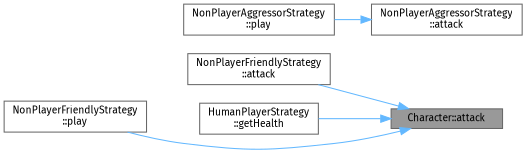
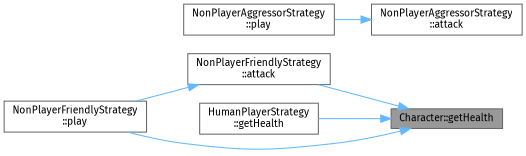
  digraph {
    fontname="Fira Sans"
    rankdir=RL
    node [color=grey40 fillcolor=white fontname="Fira Sans" fontsize=10 shape=box style=filled]
    edge [color=steelblue1 dir=back fontname="Fira Sans" fontsize=10 labelfontname=Helvetica labelfontsize=10 style=solid]
-   n1 [color=gray40 fillcolor=grey60 fontcolor=black height=0.2 label="Character::attack" width=0.4]
+   n1 [color=gray40 fillcolor=grey60 fontcolor=black height=0.2 label="Character::getHealth" width=0.4]
    n2 [height=0.2 label="NonPlayerFriendlyStrategy\l::attack" width=0.4]
    n3 [height=0.2 label="HumanPlayerStrategy\l::getHealth" width=0.4]
    n4 [height=0.2 label="NonPlayerFriendlyStrategy\l::play" width=0.4]
    n5 [height=0.2 label="NonPlayerAggressorStrategy\l::attack" width=0.4]
    n6 [height=0.2 label="NonPlayerAggressorStrategy\l::play" width=0.4]
    n1 -> n2
    n1 -> n3
    n1 -> n4
+   n2 -> n4
    n5 -> n6
  }
